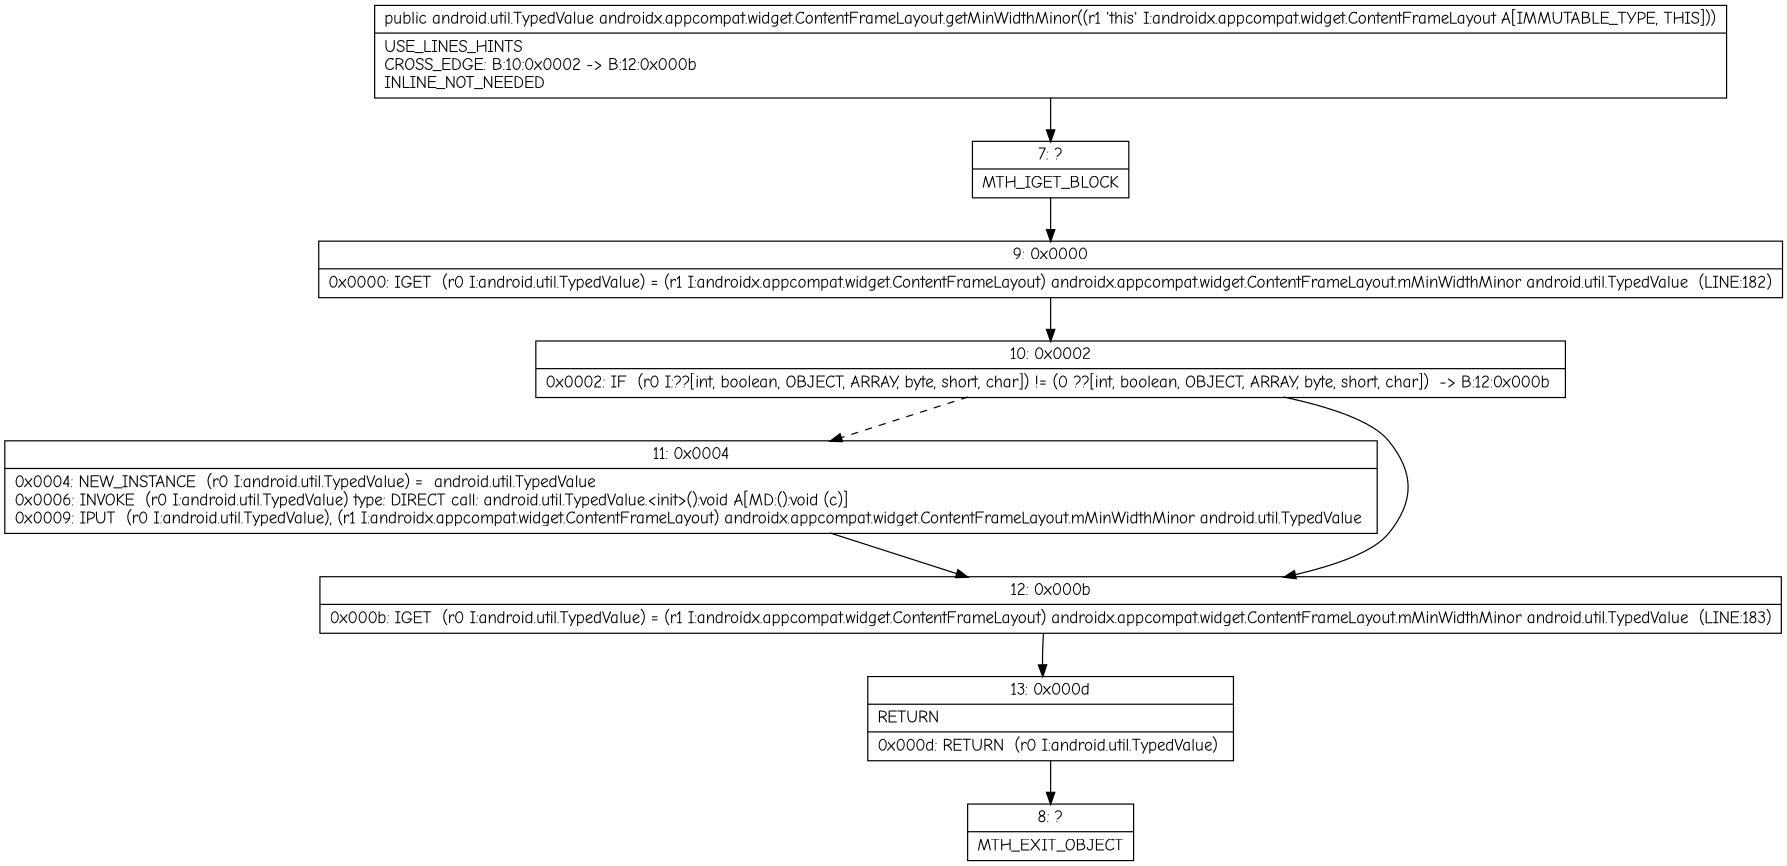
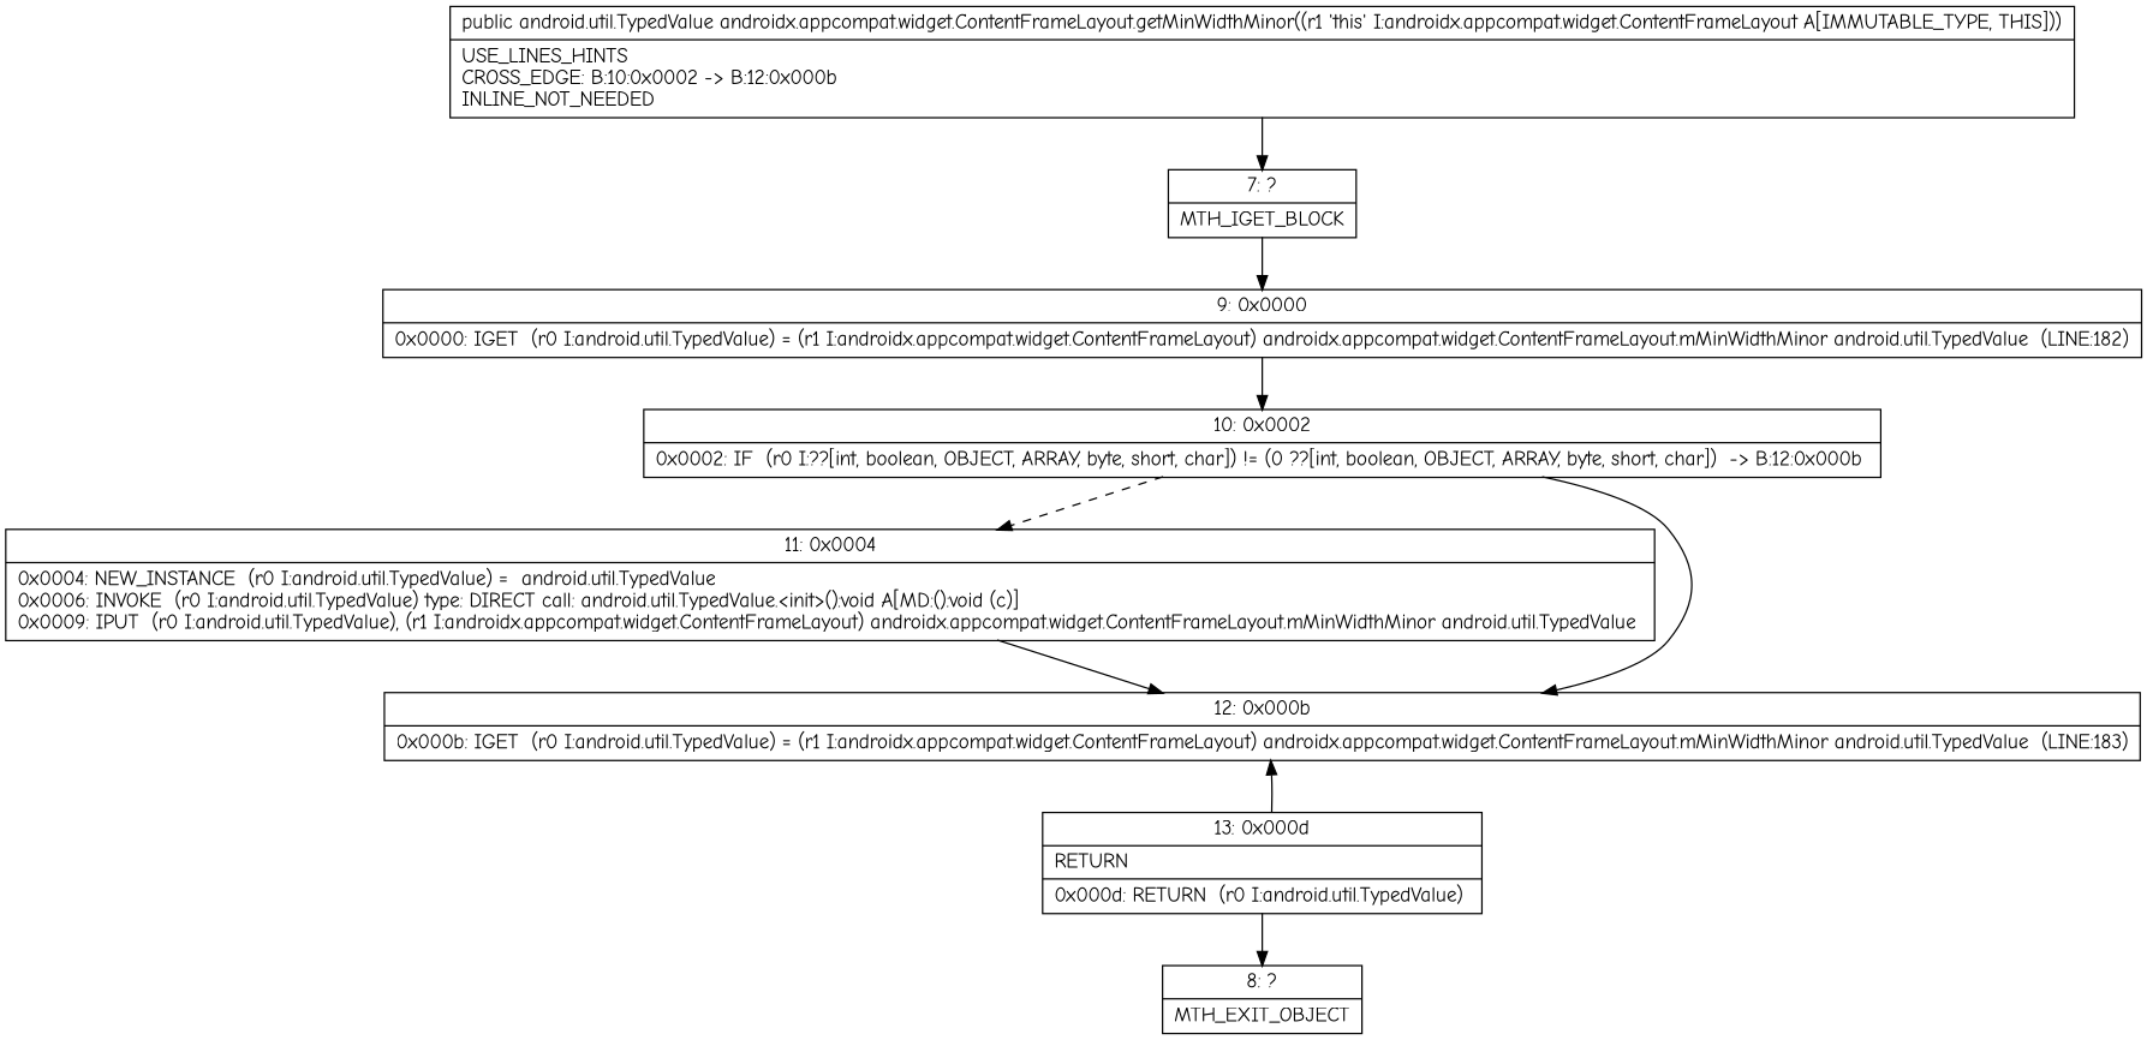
  digraph {
    fontname="Comic Neue"
    node [fontname="Comic Neue" shape=record]
    edge [fontname="Comic Neue"]
    n1 [label="{7\:\ ?|MTH_IGET_BLOCK\l}"]
    n2 [label="{9\:\ 0x0000|0x0000: IGET  (r0 I:android.util.TypedValue) = (r1 I:androidx.appcompat.widget.ContentFrameLayout) androidx.appcompat.widget.ContentFrameLayout.mMinWidthMinor android.util.TypedValue  (LINE:182)\l}"]
    n3 [label="{10\:\ 0x0002|0x0002: IF  (r0 I:??[int, boolean, OBJECT, ARRAY, byte, short, char]) != (0 ??[int, boolean, OBJECT, ARRAY, byte, short, char])  \-\> B:12:0x000b \l}"]
    n4 [label="{11\:\ 0x0004|0x0004: NEW_INSTANCE  (r0 I:android.util.TypedValue) =  android.util.TypedValue \l0x0006: INVOKE  (r0 I:android.util.TypedValue) type: DIRECT call: android.util.TypedValue.\<init\>():void A[MD:():void (c)]\l0x0009: IPUT  (r0 I:android.util.TypedValue), (r1 I:androidx.appcompat.widget.ContentFrameLayout) androidx.appcompat.widget.ContentFrameLayout.mMinWidthMinor android.util.TypedValue \l}"]
    n5 [label="{12\:\ 0x000b|0x000b: IGET  (r0 I:android.util.TypedValue) = (r1 I:androidx.appcompat.widget.ContentFrameLayout) androidx.appcompat.widget.ContentFrameLayout.mMinWidthMinor android.util.TypedValue  (LINE:183)\l}"]
    n6 [label="{13\:\ 0x000d|RETURN\l|0x000d: RETURN  (r0 I:android.util.TypedValue) \l}"]
    n7 [label="{8\:\ ?|MTH_EXIT_OBJECT\l}"]
    n8 [label="{public android.util.TypedValue androidx.appcompat.widget.ContentFrameLayout.getMinWidthMinor((r1 'this' I:androidx.appcompat.widget.ContentFrameLayout A[IMMUTABLE_TYPE, THIS]))  | USE_LINES_HINTS\lCROSS_EDGE: B:10:0x0002 \-\> B:12:0x000b\lINLINE_NOT_NEEDED\l}"]
    n1 -> n2
    n2 -> n3
    n3 -> n4 [style=dashed]
    n3 -> n5
    n4 -> n5
-   n5 -> n6
+   n6 -> n5
    n6 -> n7
    n8 -> n1
  }
